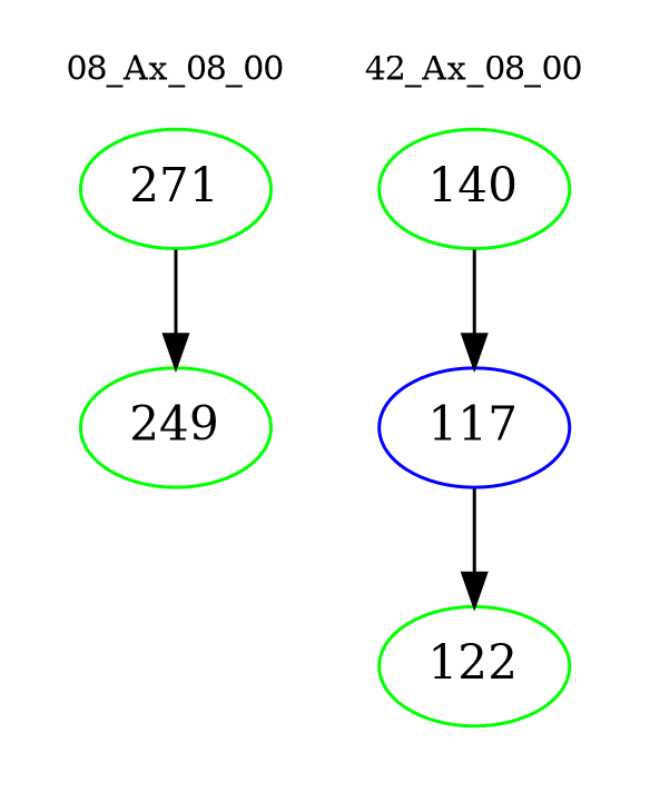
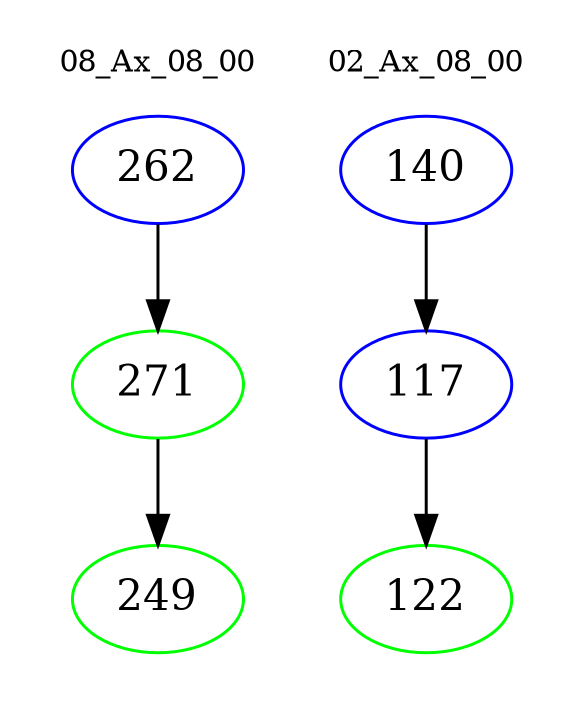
  digraph {
    node [color=green]
    edge [color=black]
+   n1 [color=blue label=262]
    n2 [label=271]
    n3 [label=249]
    n4 [color=blue label=117]
    n5 [label=122]
-   n6 [label=140]
+   n6 [color=blue label=140]
    subgraph cluster_1 {
      color=white
      fontsize=10
      label="08_Ax_08_00"
+     n1
      n2
      n3
    }
    subgraph cluster_2 {
      color=white
      fontsize=10
-     label="42_Ax_08_00"
+     label="02_Ax_08_00"
      n4
      n5
      n6
    }
+   n1 -> n2
    n2 -> n3
    n4 -> n5
    n6 -> n4
  }
